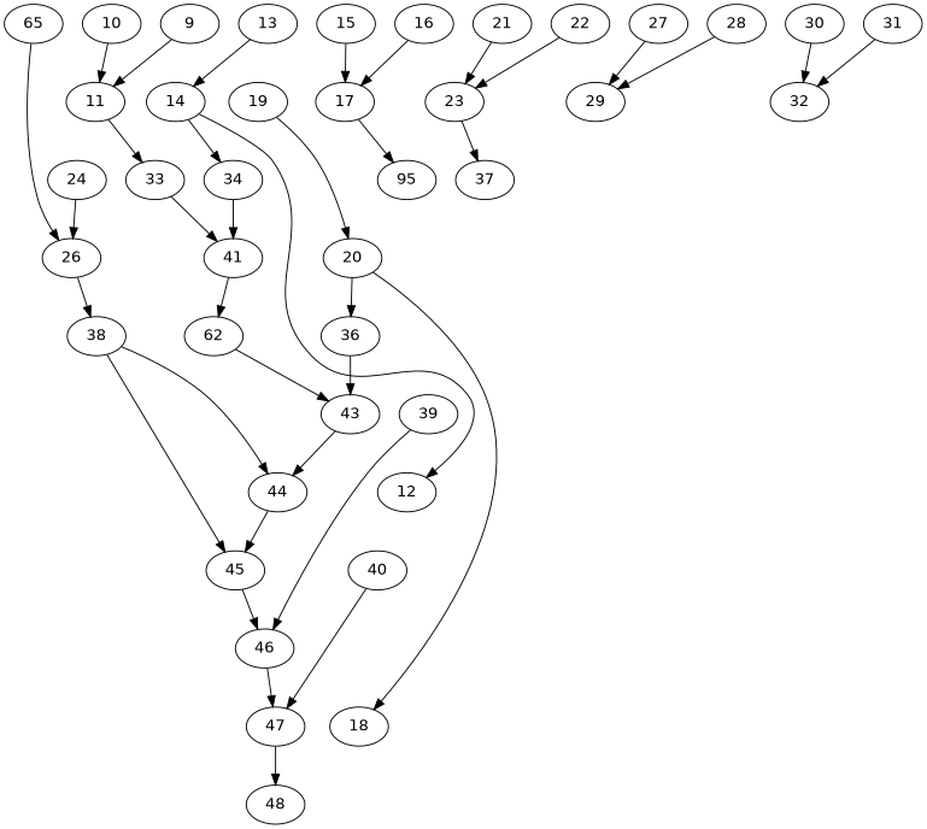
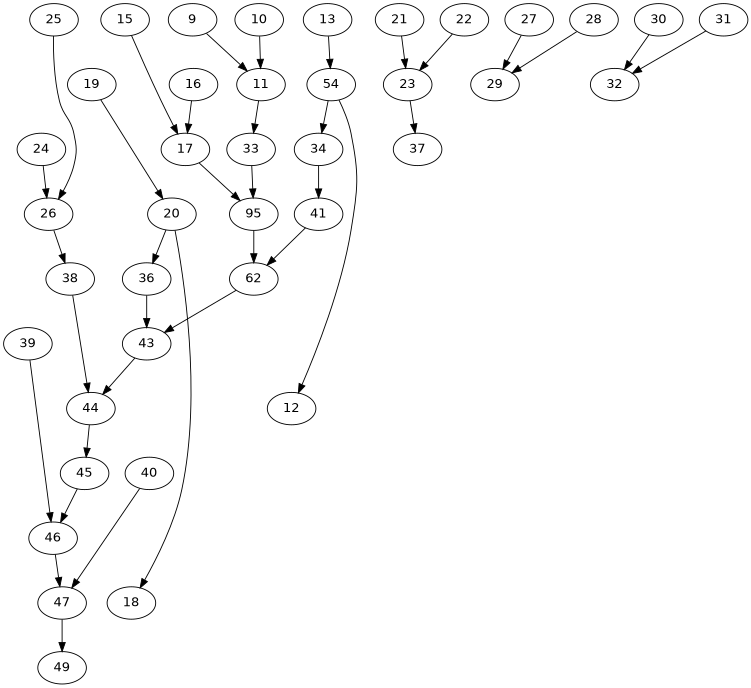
  digraph {
    fontname="DejaVu Sans"
    node [fontname="DejaVu Sans"]
    edge [fontname="DejaVu Sans" weight=0]
    9
    11
    33
    41
    10
    n6 [label=62]
-   14
+   14 [label=54]
    12
    34
    13
    15
    17
    n13 [label=95]
    16
    43
    20
    18
    36
    19
    44
    21
    23
    37
    22
    45
    24
    26
    38
-   25 [label=65]
+   25
    46
    27
    29
    39
    28
    47
    30
    32
    40
    31
-   48
+   48 [label=49]
    9 -> 11
    11 -> 33
-   33 -> 41
+   33 -> n13
    41 -> n6
    10 -> 11
    n6 -> 43
    14 -> 12
    14 -> 34
    34 -> 41 [weight=1]
    13 -> 14
    15 -> 17
    17 -> n13
+   n13 -> n6 [weight=1]
    16 -> 17
    43 -> 44
    20 -> 18
    20 -> 36
    36 -> 43 [weight=1]
    19 -> 20
    44 -> 45
    21 -> 23
    23 -> 37
    22 -> 23
    45 -> 46
    24 -> 26
    26 -> 38
    38 -> 44
-   38 -> 45
    25 -> 26
    46 -> 47
    27 -> 29
    39 -> 46
    28 -> 29
    47 -> 48
    30 -> 32
    40 -> 47
    31 -> 32
  }
